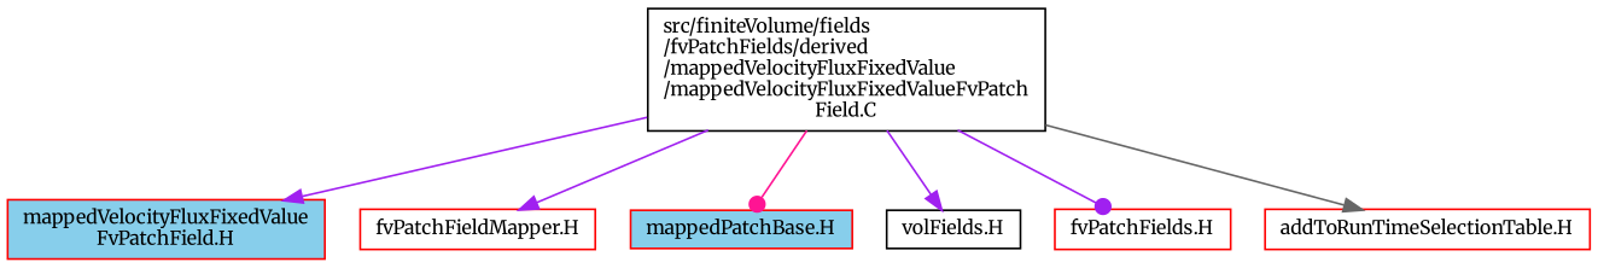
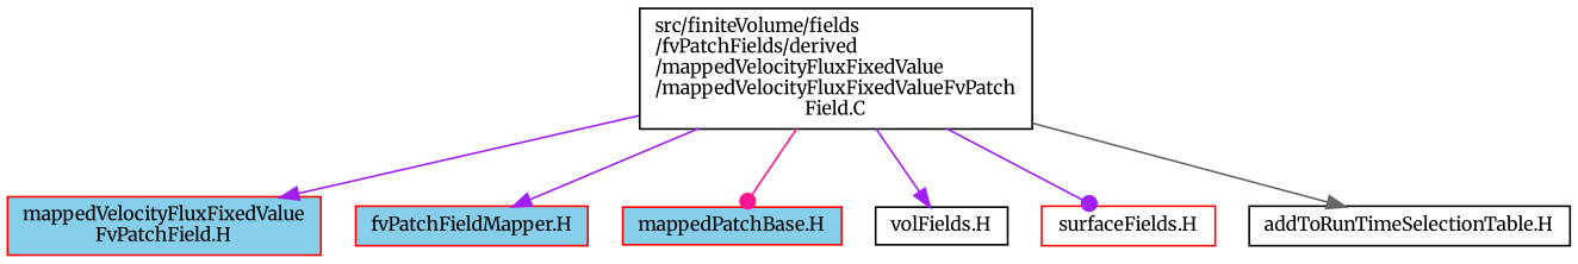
  digraph {
    fontname=Merriweather
    node [color=red fillcolor=white fontname=Merriweather fontsize=10 shape=record style=filled]
    edge [arrowhead=normal color=purple fontname=Merriweather fontsize=10 labelfontname=Helvetica labelfontsize=10 style=solid]
    n1 [color=black fontcolor=black height=0.2 label="src/finiteVolume/fields\l/fvPatchFields/derived\l/mappedVelocityFluxFixedValue\l/mappedVelocityFluxFixedValueFvPatch\lField.C" width=0.4]
    n2 [fillcolor=skyblue height=0.2 label="mappedVelocityFluxFixedValue\lFvPatchField.H" width=0.4]
-   n3 [height=0.2 label="fvPatchFieldMapper.H" width=0.4]
+   n3 [fillcolor=skyblue height=0.2 label="fvPatchFieldMapper.H" width=0.4]
    n4 [fillcolor=skyblue height=0.2 label="mappedPatchBase.H" width=0.4]
    n5 [color=black height=0.2 label="volFields.H" width=0.4]
-   n6 [height=0.2 label="fvPatchFields.H" width=0.4]
-   n7 [height=0.2 label="addToRunTimeSelectionTable.H" width=0.4]
+   n6 [height=0.2 label="surfaceFields.H" width=0.4]
+   n7 [color=black height=0.2 label="addToRunTimeSelectionTable.H" width=0.4]
    n1 -> n2
    n1 -> n3
    n1 -> n4 [arrowhead=dot color=deeppink]
    n1 -> n5
    n1 -> n6 [arrowhead=dot]
    n1 -> n7 [color=gray40]
  }
